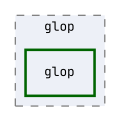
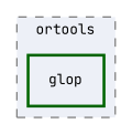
  digraph {
    compound=true
    rankdir=LR
    fontname="JetBrains Mono"
    n1 [color=darkgreen fillcolor="#edf0f7" fontname="JetBrains Mono" fontsize=10 label=glop shape=box style="filled,bold,"]
    subgraph cluster_1 {
      bgcolor="#edf0f7"
      fontsize=10
-     label=glop
+     label=ortools
      pencolor=grey50
      style="filled,dashed,"
      n1
    }
  }
